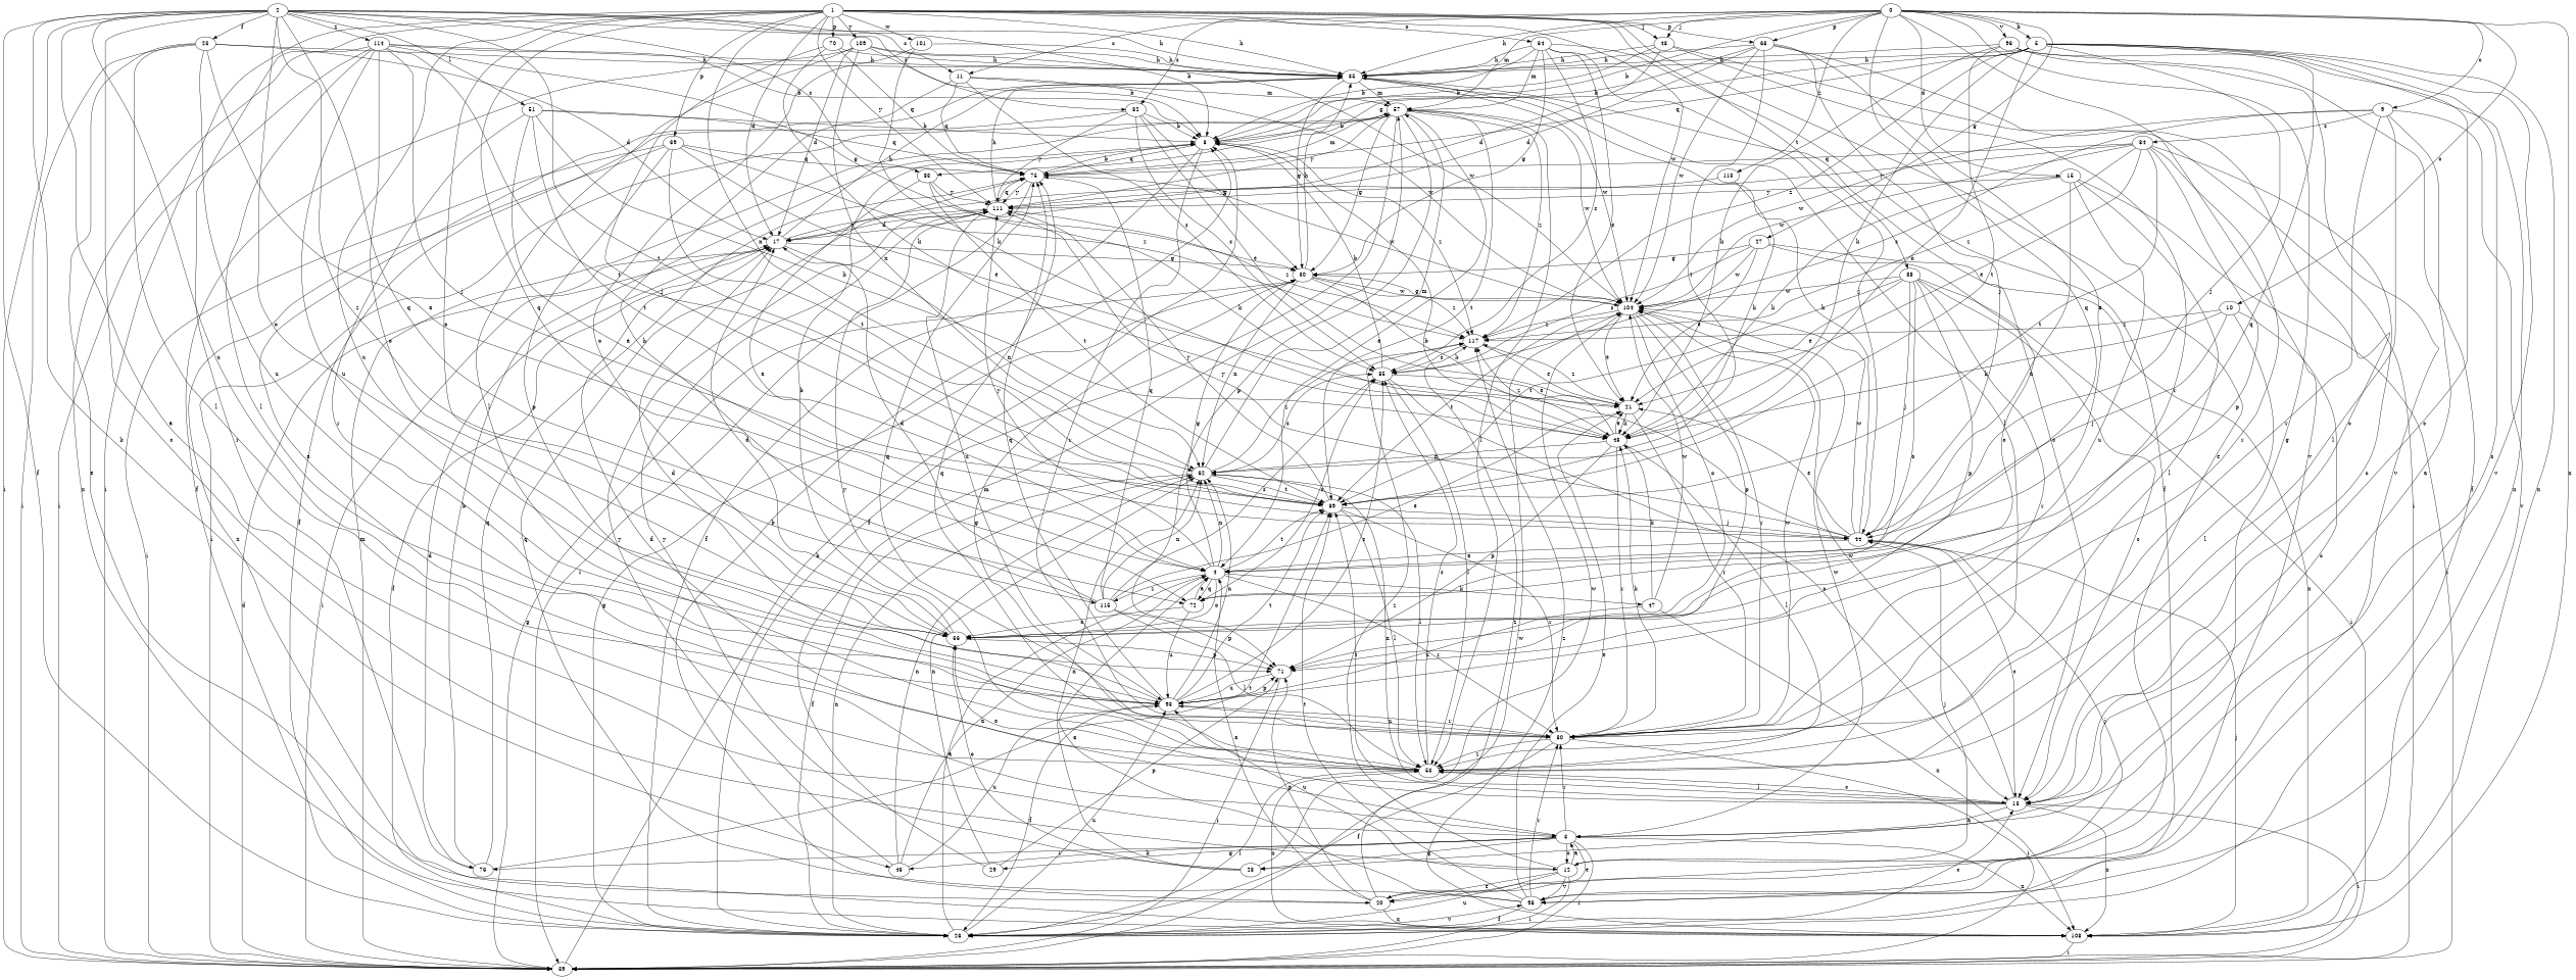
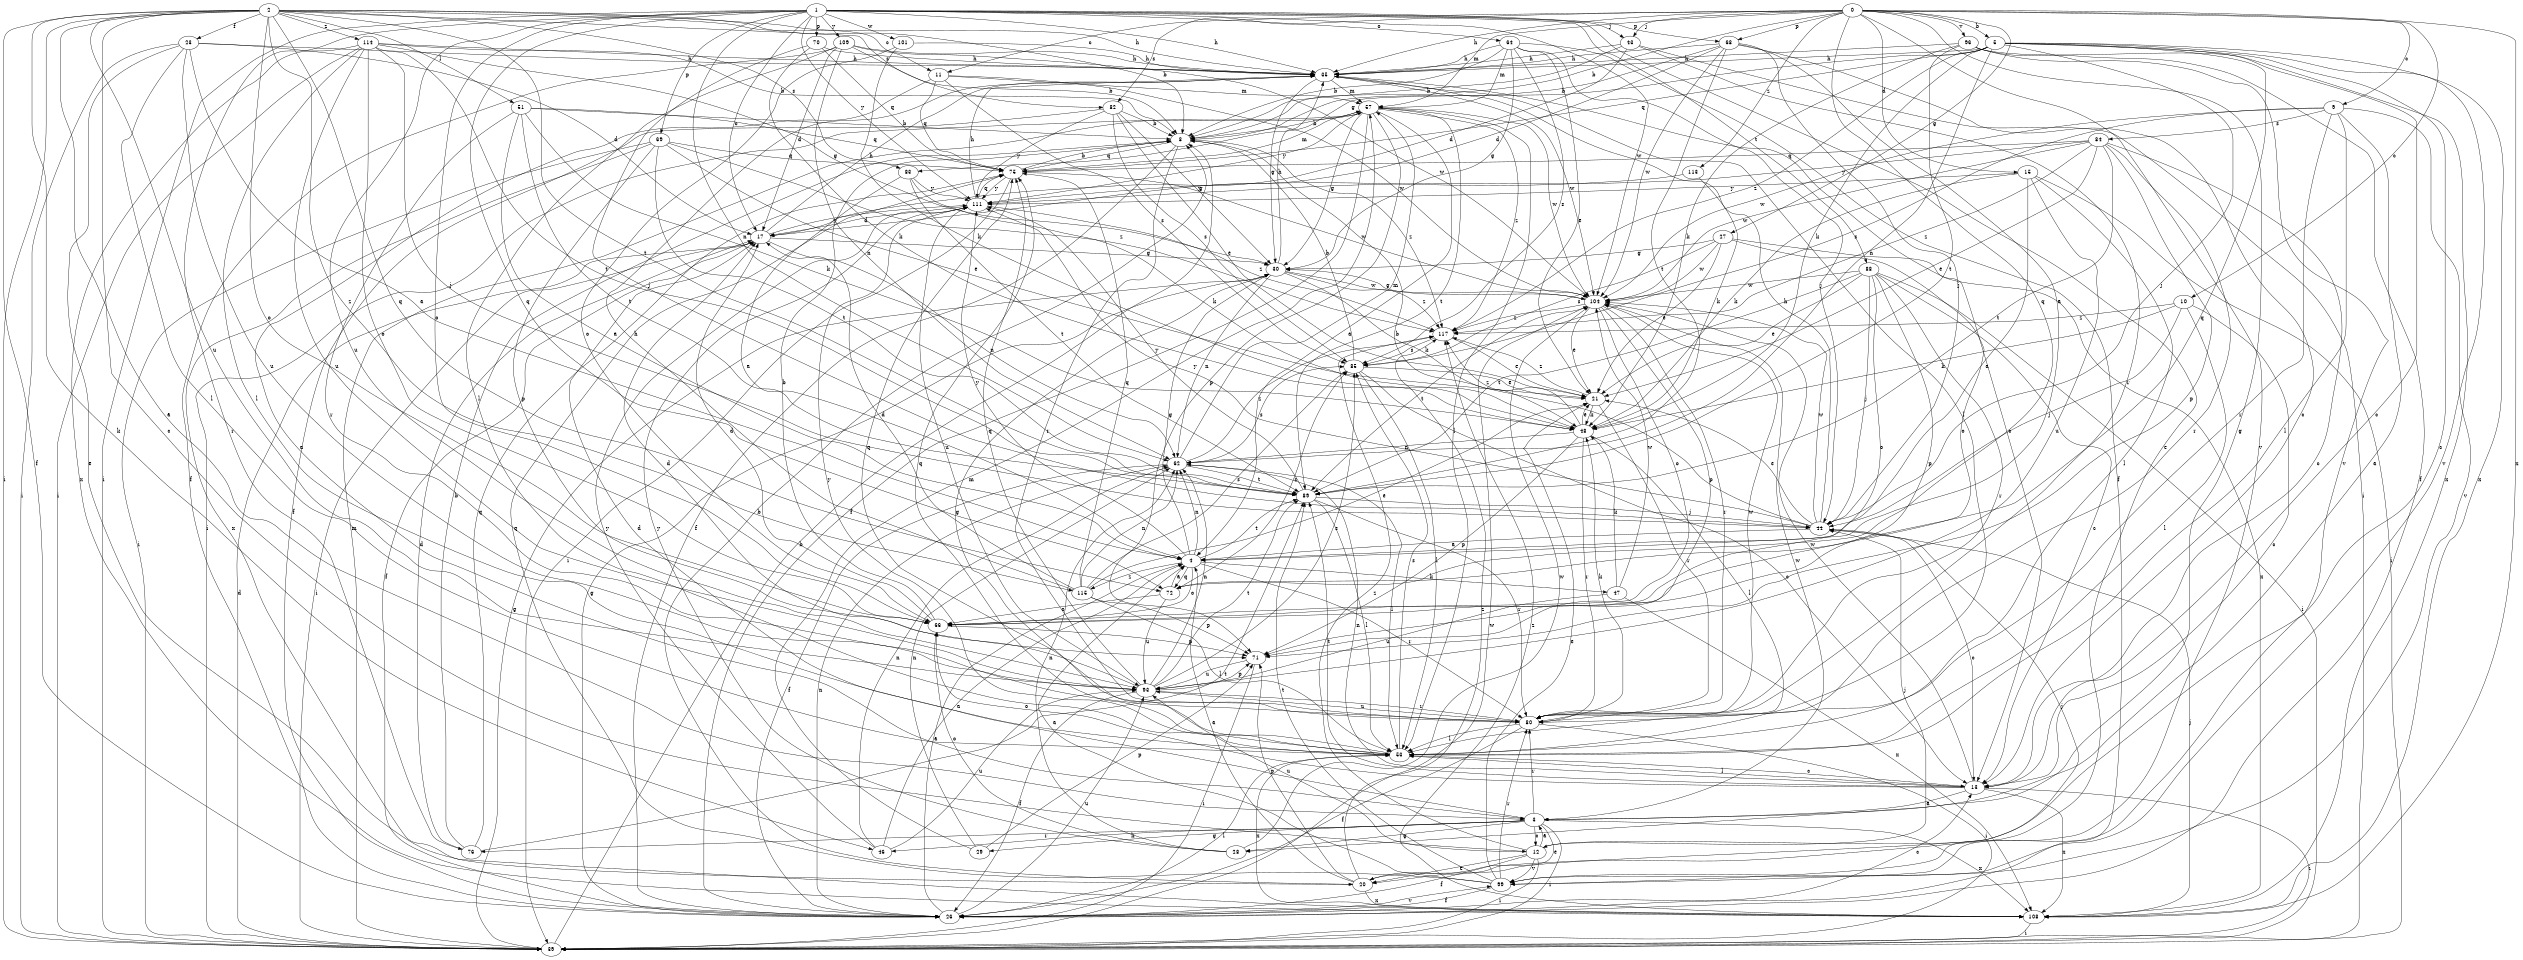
  strict digraph {
    0
    5
    8
    9
    10
    11
    15
    27
    28
    35
    43
    57
    68
    72
    82
    96
-   98
+   98 [label=99]
    108
    113
    62
    12
    83
    13
    44
    48
    75
    n27 [label=117]
    26
    80
    104
    3
    53
    84
    85
    39
    93
    111
    4
    66
    30
    21
    17
    89
    71
    1
    20
    64
    69
    70
    76
    88
    101
    109
    2
    23
    46
    51
    114
    115
    29
    47
    0 -> 5 [label=b]
    0 -> 8 [label=b]
    0 -> 9 [label=c]
    0 -> 10 [label=c]
    0 -> 11 [label=c]
    0 -> 15 [label=d]
    0 -> 27 [label=g]
    0 -> 28 [label=g]
    0 -> 35 [label=h]
    0 -> 43 [label=j]
    0 -> 57 [label=m]
    0 -> 68 [label=p]
    0 -> 72 [label=q]
    0 -> 82 [label=s]
    0 -> 96 [label=v]
    0 -> 98 [label=v]
    0 -> 108 [label=x]
    0 -> 113 [label=z]
    5 -> 35 [label=h]
    5 -> 72 [label=q]
    5 -> 98 [label=v]
    5 -> 108 [label=x]
    5 -> 62 [label=n]
    5 -> 12 [label=c]
    5 -> 83 [label=g]
    5 -> 13 [label=c]
    5 -> 44 [label=j]
    5 -> 48 [label=k]
    5 -> 75 [label=q]
    5 -> n27 [label=z]
    8 -> 75 [label=q]
    8 -> n27 [label=z]
    8 -> 26 [label=f]
    8 -> 80 [label=r]
    9 -> 98 [label=v]
    9 -> 80 [label=r]
    9 -> 104 [label=w]
    9 -> 3 [label=a]
    9 -> 53 [label=l]
    9 -> 84 [label=s]
    9 -> 85 [label=s]
    10 -> 13 [label=c]
    10 -> 44 [label=j]
    10 -> 48 [label=k]
    10 -> n27 [label=z]
    10 -> 53 [label=l]
    11 -> 57 [label=m]
    11 -> 75 [label=q]
    11 -> 104 [label=w]
    11 -> 3 [label=a]
    11 -> 85 [label=s]
    15 -> 48 [label=k]
    15 -> 53 [label=l]
    15 -> 39 [label=i]
    15 -> 93 [label=u]
    15 -> 111 [label=y]
    15 -> 4 [label=a]
    27 -> 108 [label=x]
    27 -> 104 [label=w]
    27 -> 85 [label=s]
    27 -> 66 [label=o]
    27 -> 30 [label=g]
    27 -> 21 [label=e]
    28 -> 62 [label=n]
    28 -> 104 [label=w]
    28 -> 111 [label=y]
    28 -> 66 [label=o]
    35 -> 57 [label=m]
    35 -> 13 [label=c]
    35 -> 104 [label=w]
    35 -> 53 [label=l]
    35 -> 30 [label=g]
    43 -> 8 [label=b]
    43 -> 35 [label=h]
    43 -> 80 [label=r]
    43 -> 39 [label=i]
    43 -> 17 [label=d]
    57 -> 8 [label=b]
    57 -> n27 [label=z]
    57 -> 26 [label=f]
    57 -> 104 [label=w]
    57 -> 53 [label=l]
    57 -> 39 [label=i]
    57 -> 111 [label=y]
    57 -> 4 [label=a]
    57 -> 30 [label=g]
    57 -> 89 [label=t]
    57 -> 71 [label=p]
    68 -> 8 [label=b]
    68 -> 35 [label=h]
    68 -> 13 [label=c]
    68 -> 44 [label=j]
    68 -> 104 [label=w]
    68 -> 4 [label=a]
    68 -> 17 [label=d]
    68 -> 89 [label=t]
    72 -> 85 [label=s]
    72 -> 93 [label=u]
    72 -> 4 [label=a]
    72 -> 66 [label=o]
    82 -> 8 [label=b]
    82 -> 26 [label=f]
    82 -> 85 [label=s]
    82 -> 111 [label=y]
    82 -> 30 [label=g]
    82 -> 21 [label=e]
    96 -> 35 [label=h]
    96 -> 98 [label=v]
    96 -> 108 [label=x]
    96 -> 48 [label=k]
    96 -> 26 [label=f]
    96 -> 89 [label=t]
    98 -> 75 [label=q]
    98 -> 26 [label=f]
    98 -> 80 [label=r]
    98 -> 4 [label=a]
    98 -> 21 [label=e]
    98 -> 89 [label=t]
    108 -> 44 [label=j]
    108 -> n27 [label=z]
    108 -> 39 [label=i]
    113 -> 48 [label=k]
    113 -> 111 [label=y]
    62 -> 57 [label=m]
    62 -> n27 [label=z]
    62 -> 26 [label=f]
    62 -> 53 [label=l]
    62 -> 85 [label=s]
    62 -> 89 [label=t]
    12 -> 98 [label=v]
    12 -> 44 [label=j]
    12 -> n27 [label=z]
-   12 -> 26 [label=u]
+   12 -> 26 [label=f]
    12 -> 3 [label=a]
    12 -> 39 [label=i]
    12 -> 93 [label=u]
    12 -> 20 [label=e]
    83 -> 48 [label=k]
    83 -> 111 [label=y]
    83 -> 4 [label=a]
    83 -> 89 [label=t]
    13 -> 108 [label=x]
    13 -> 62 [label=n]
    13 -> 104 [label=w]
    13 -> 3 [label=a]
    13 -> 53 [label=l]
    13 -> 39 [label=i]
    13 -> 66 [label=o]
    13 -> 89 [label=t]
    44 -> 8 [label=b]
    44 -> 35 [label=h]
    44 -> 13 [label=c]
    44 -> 104 [label=w]
    44 -> 111 [label=y]
    44 -> 4 [label=a]
    44 -> 21 [label=e]
    48 -> 62 [label=n]
    48 -> n27 [label=z]
    48 -> 80 [label=r]
    48 -> 53 [label=l]
    48 -> 21 [label=e]
    48 -> 71 [label=p]
    75 -> 8 [label=b]
    75 -> 57 [label=m]
    75 -> 104 [label=w]
    75 -> 39 [label=i]
    75 -> 111 [label=y]
    n27 -> 85 [label=s]
    n27 -> 21 [label=e]
    26 -> 98 [label=v]
    26 -> 62 [label=n]
    26 -> 13 [label=c]
    26 -> 53 [label=l]
    26 -> 93 [label=u]
    26 -> 4 [label=a]
    26 -> 30 [label=g]
    80 -> 48 [label=k]
    80 -> 75 [label=q]
    80 -> 26 [label=f]
    80 -> 104 [label=w]
-   80 -> 53 [label=z]
+   80 -> 53 [label=l]
    80 -> 39 [label=i]
    80 -> 93 [label=u]
    104 -> n27 [label=z]
    104 -> 80 [label=r]
    104 -> 66 [label=o]
    104 -> 30 [label=g]
    104 -> 21 [label=e]
    104 -> 89 [label=t]
    104 -> 71 [label=p]
    3 -> 28 [label=g]
    3 -> 108 [label=x]
    3 -> 12 [label=c]
    3 -> 80 [label=r]
    3 -> 104 [label=w]
    3 -> 39 [label=i]
    3 -> 17 [label=d]
    3 -> 20 [label=e]
    3 -> 76 [label=r]
    3 -> 46 [label=k]
    3 -> 29 [label=g]
    53 -> 108 [label=x]
    53 -> 13 [label=c]
    53 -> 75 [label=q]
    53 -> 85 [label=s]
    53 -> 111 [label=y]
    53 -> 30 [label=g]
    84 -> 13 [label=c]
    84 -> 75 [label=q]
    84 -> n27 [label=z]
    84 -> 80 [label=r]
    84 -> 104 [label=w]
    84 -> 111 [label=y]
    84 -> 21 [label=e]
    84 -> 89 [label=t]
    84 -> 71 [label=p]
    85 -> 8 [label=b]
    85 -> 13 [label=c]
    85 -> 53 [label=l]
    85 -> 21 [label=e]
    39 -> 8 [label=b]
    39 -> 57 [label=m]
    39 -> 104 [label=w]
    39 -> 30 [label=g]
    39 -> 17 [label=d]
    93 -> 62 [label=n]
    93 -> 75 [label=q]
    93 -> 26 [label=f]
    93 -> 80 [label=r]
    93 -> 85 [label=s]
    93 -> 17 [label=d]
    93 -> 89 [label=t]
    93 -> 71 [label=p]
    111 -> 35 [label=h]
    111 -> 75 [label=q]
    111 -> n27 [label=z]
    111 -> 93 [label=u]
    111 -> 17 [label=d]
    4 -> 72 [label=q]
    4 -> 62 [label=n]
    4 -> 80 [label=r]
    4 -> 111 [label=y]
    4 -> 66 [label=o]
    4 -> 30 [label=g]
    4 -> 89 [label=t]
    4 -> 115 [label=z]
    4 -> 47 [label=k]
    66 -> 8 [label=b]
    66 -> 17 [label=d]
    66 -> 71 [label=p]
    30 -> 35 [label=h]
    30 -> 62 [label=n]
    30 -> 48 [label=k]
    30 -> n27 [label=z]
    30 -> 104 [label=w]
    21 -> 48 [label=k]
    21 -> n27 [label=z]
    21 -> 80 [label=r]
    17 -> 35 [label=h]
    17 -> 62 [label=n]
    17 -> 26 [label=f]
    17 -> 39 [label=i]
    17 -> 111 [label=y]
    17 -> 30 [label=g]
    89 -> 44 [label=j]
    89 -> 80 [label=r]
    89 -> 53 [label=l]
    89 -> 111 [label=y]
    71 -> 39 [label=i]
    71 -> 93 [label=u]
    1 -> 35 [label=h]
    1 -> 43 [label=j]
    1 -> 68 [label=p]
    1 -> 72 [label=q]
    1 -> 62 [label=n]
    1 -> 104 [label=w]
    1 -> 39 [label=i]
    1 -> 93 [label=u]
    1 -> 111 [label=y]
    1 -> 66 [label=o]
-   1 -> 17 [label=d]
+   1 -> 17 [label=c]
    1 -> 20 [label=e]
    1 -> 64 [label=o]
    1 -> 69 [label=p]
    1 -> 70 [label=p]
    1 -> 76 [label=r]
    1 -> 88 [label=t]
    1 -> 101 [label=w]
    1 -> 109 [label=y]
    20 -> 8 [label=b]
    20 -> 108 [label=x]
    20 -> 44 [label=j]
    20 -> n27 [label=z]
    20 -> 4 [label=a]
    20 -> 71 [label=p]
    64 -> 8 [label=b]
    64 -> 35 [label=h]
    64 -> 57 [label=m]
    64 -> 44 [label=j]
    64 -> 26 [label=f]
    64 -> 85 [label=s]
    64 -> 30 [label=g]
    64 -> 21 [label=e]
    69 -> 108 [label=x]
    69 -> 75 [label=q]
    69 -> n27 [label=z]
    69 -> 39 [label=i]
    69 -> 21 [label=e]
    69 -> 89 [label=t]
    69 -> 71 [label=p]
    70 -> 35 [label=h]
    70 -> 44 [label=j]
    70 -> 48 [label=k]
    70 -> 75 [label=q]
    76 -> 8 [label=b]
    76 -> 75 [label=q]
    76 -> 17 [label=d]
    76 -> 89 [label=t]
    88 -> 13 [label=c]
    88 -> 44 [label=j]
    88 -> 80 [label=r]
    88 -> 104 [label=w]
    88 -> 39 [label=i]
    88 -> 66 [label=o]
    88 -> 21 [label=e]
    88 -> 89 [label=t]
    88 -> 71 [label=p]
    101 -> 35 [label=h]
    101 -> 48 [label=k]
    101 -> 66 [label=o]
    109 -> 8 [label=b]
    109 -> 35 [label=h]
    109 -> 62 [label=n]
    109 -> 26 [label=f]
    109 -> 104 [label=w]
    109 -> 53 [label=l]
    109 -> 17 [label=d]
    2 -> 8 [label=b]
    2 -> 11 [label=c]
    2 -> 35 [label=h]
    2 -> 72 [label=q]
    2 -> 82 [label=s]
    2 -> 12 [label=c]
    2 -> 83 [label=s]
    2 -> 26 [label=f]
    2 -> 3 [label=a]
    2 -> 39 [label=i]
    2 -> 93 [label=u]
    2 -> 66 [label=o]
    2 -> 89 [label=t]
    2 -> 23 [label=f]
    2 -> 46 [label=k]
    2 -> 51 [label=l]
    2 -> 114 [label=z]
    2 -> 115 [label=z]
    23 -> 35 [label=h]
    23 -> 53 [label=l]
    23 -> 39 [label=i]
    23 -> 93 [label=u]
    23 -> 4 [label=a]
    23 -> 17 [label=d]
    23 -> 20 [label=e]
    46 -> 62 [label=n]
    46 -> 93 [label=u]
    46 -> 111 [label=y]
    46 -> 4 [label=a]
    51 -> 8 [label=b]
    51 -> 48 [label=k]
    51 -> 75 [label=q]
    51 -> 80 [label=r]
    51 -> 4 [label=a]
    51 -> 89 [label=t]
    114 -> 8 [label=b]
    114 -> 35 [label=h]
    114 -> 108 [label=x]
    114 -> 44 [label=j]
    114 -> 53 [label=l]
    114 -> 39 [label=i]
    114 -> 93 [label=u]
    114 -> 66 [label=o]
    114 -> 30 [label=g]
    114 -> 89 [label=t]
    115 -> 35 [label=h]
    115 -> 62 [label=n]
    115 -> 75 [label=q]
    115 -> 53 [label=l]
    115 -> 85 [label=s]
    115 -> 21 [label=e]
    115 -> 17 [label=d]
    115 -> 71 [label=p]
    29 -> 57 [label=m]
    29 -> 62 [label=n]
    29 -> 71 [label=p]
    47 -> 108 [label=x]
    47 -> 48 [label=k]
    47 -> 104 [label=w]
    47 -> 93 [label=u]
  }
